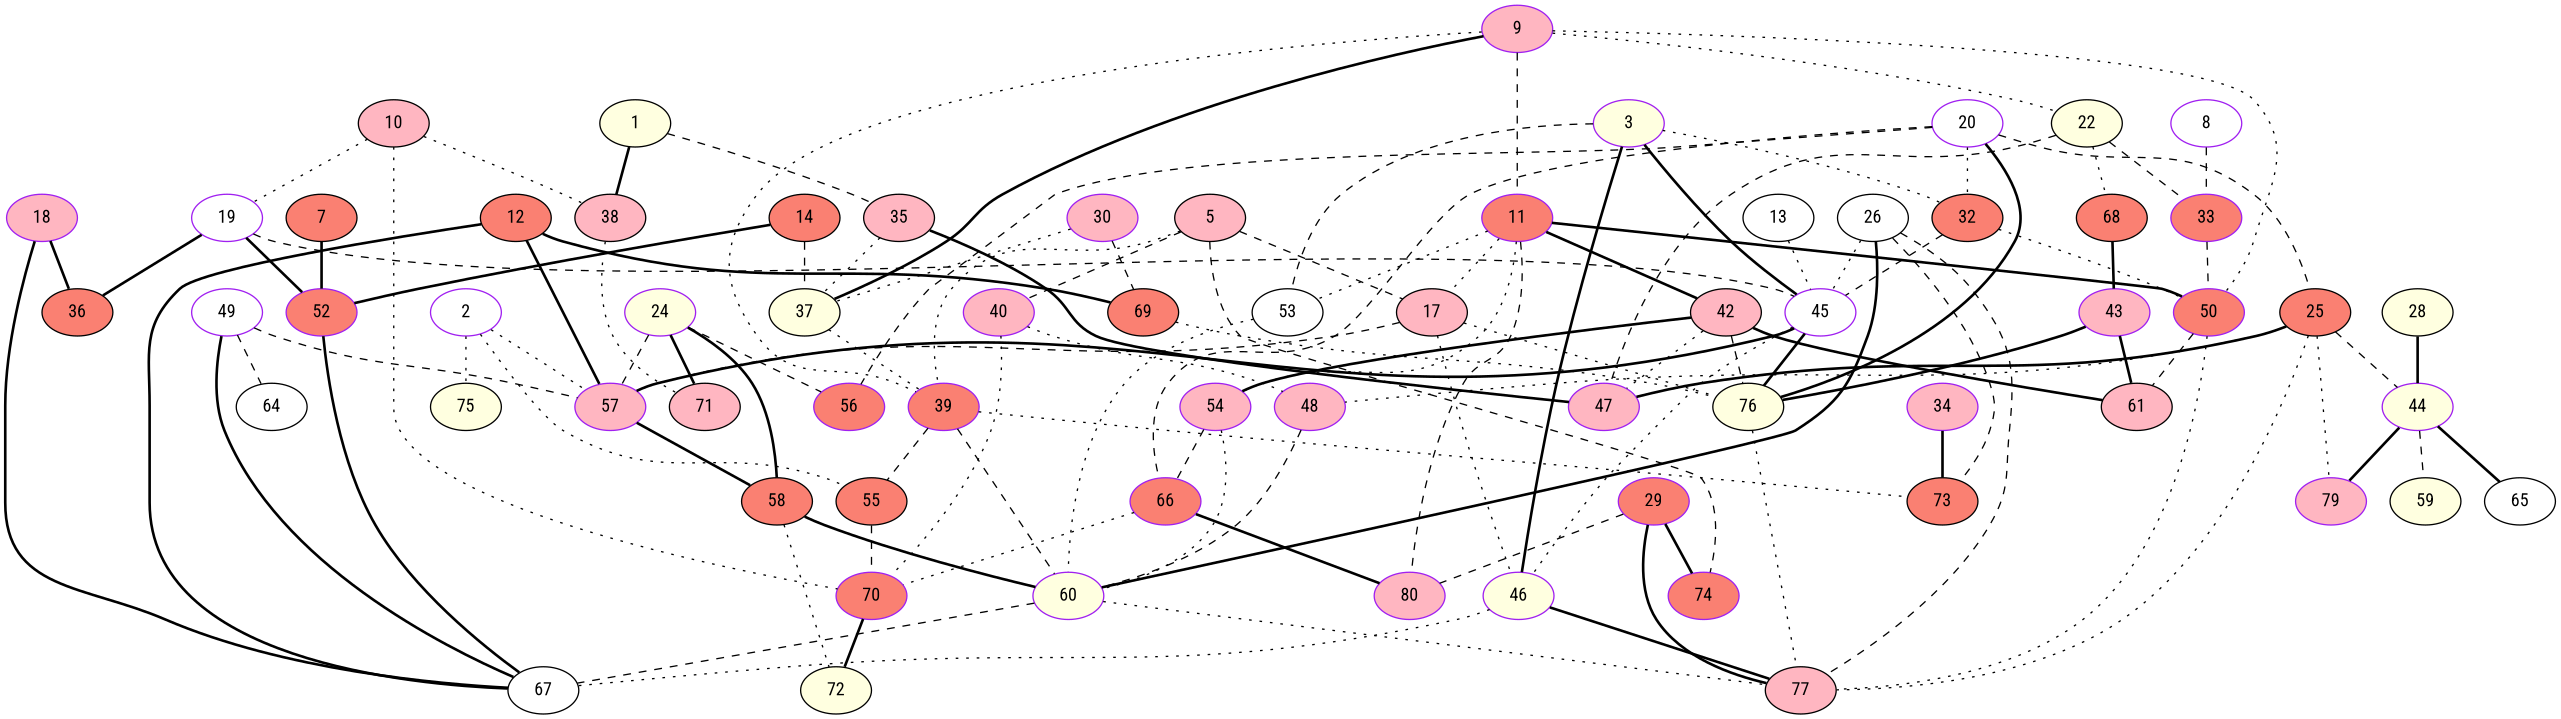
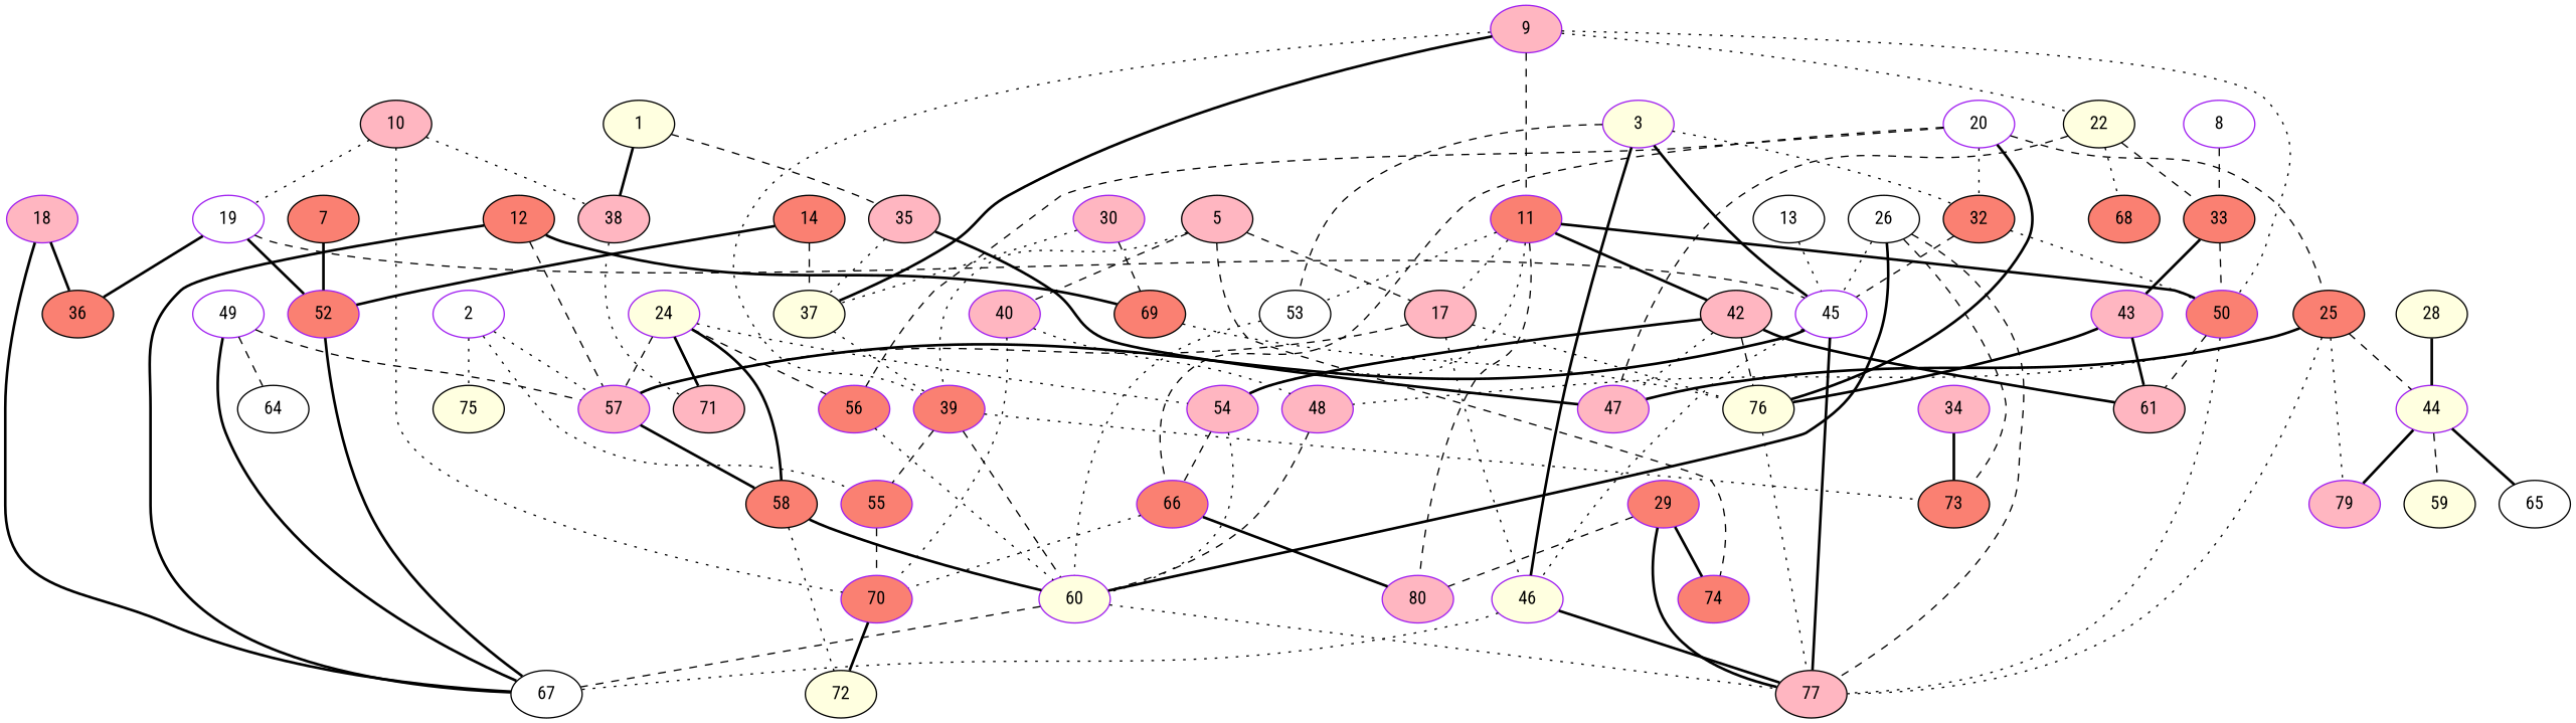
  graph {
    fontname="Roboto Condensed"
    node [color=black fillcolor=lightpink fontname="Roboto Condensed" style=filled]
    edge [fontname="Roboto Condensed" style=dotted weight=1.0]
    1 [fillcolor=lightyellow]
    35
    38
    37 [fillcolor=lightyellow]
    47 [color=purple]
    71
    2 [color=purple fillcolor=white]
-   55 [fillcolor=salmon]
+   55 [color=purple fillcolor=salmon]
    57 [color=purple]
    75 [fillcolor=lightyellow]
    70 [color=purple fillcolor=salmon]
    58 [fillcolor=salmon]
    3 [color=purple fillcolor=lightyellow]
    32 [fillcolor=salmon]
    45 [color=purple fillcolor=white]
    46 [color=purple fillcolor=lightyellow]
    53 [fillcolor=white]
    50 [color=purple fillcolor=salmon]
    77
    67 [fillcolor=white]
    60 [color=purple fillcolor=lightyellow]
    5
    17
    39 [color=purple fillcolor=salmon]
    40 [color=purple]
    74 [color=purple fillcolor=salmon]
    76 [fillcolor=lightyellow]
    73 [fillcolor=salmon]
    48 [color=purple]
    7 [fillcolor=salmon]
    52 [color=purple fillcolor=salmon]
    8 [color=purple fillcolor=white]
-   33 [color=purple fillcolor=salmon]
+   33 [fillcolor=salmon]
    43 [color=purple]
    9 [color=purple]
    11 [color=purple fillcolor=salmon]
    22 [fillcolor=lightyellow]
    42
    54 [color=purple]
    80 [color=purple]
    68 [fillcolor=salmon]
    61
    10
    19 [color=purple fillcolor=white]
    36 [fillcolor=salmon]
    72 [fillcolor=lightyellow]
    66 [color=purple fillcolor=salmon]
    12 [fillcolor=salmon]
    69 [fillcolor=salmon]
    13 [fillcolor=white]
    14 [fillcolor=salmon]
    18 [color=purple]
    20 [color=purple fillcolor=white]
    25 [fillcolor=salmon]
    56 [color=purple fillcolor=salmon]
    44 [color=purple fillcolor=lightyellow]
    79 [color=purple]
    24 [color=purple fillcolor=lightyellow]
    59 [fillcolor=lightyellow]
    65 [fillcolor=white]
    26 [fillcolor=white]
    28 [fillcolor=lightyellow]
    29 [color=purple fillcolor=salmon]
    30 [color=purple]
    34 [color=purple]
    49 [color=purple fillcolor=white]
    64 [fillcolor=white]
    1 -- 35 [style=dashed]
    1 -- 38 [style=bold]
    35 -- 37
    35 -- 47 [style=bold]
    38 -- 71
    37 -- 39
    2 -- 55
    2 -- 57
    2 -- 75
    55 -- 70 [style=dashed]
    57 -- 58 [style=bold]
    70 -- 72 [style=bold]
    58 -- 60 [style=bold]
    58 -- 72
    3 -- 32
    3 -- 45 [style=bold]
    3 -- 46 [style=bold]
    3 -- 53 [style=dashed]
    32 -- 45 [style=dashed]
    32 -- 50
    45 -- 57 [style=bold]
    45 -- 46
-   45 -- 76 [style=bold]
+   45 -- 77 [style=bold]
    46 -- 77 [style=bold]
    46 -- 67 [weight=2.0]
    53 -- 60
    50 -- 77
    50 -- 61 [style=dashed]
    60 -- 77
    60 -- 67 [style=dashed weight=2.0]
    5 -- 17 [style=dashed]
    5 -- 39
    5 -- 40 [style=dashed]
    5 -- 74 [style=dashed]
    17 -- 57 [style=dashed]
    17 -- 46
    17 -- 76
    39 -- 55 [style=dashed]
    39 -- 60 [style=dashed]
    39 -- 73
    40 -- 70
    40 -- 48
    76 -- 77
    48 -- 60 [style=dashed]
    7 -- 52 [style=bold]
    52 -- 67 [style=bold]
    8 -- 33 [style=dashed]
    33 -- 50 [style=dashed]
-   68 -- 43 [style=bold]
+   33 -- 43 [style=bold]
    43 -- 76 [style=bold]
    43 -- 61 [style=bold]
    9 -- 37 [style=bold]
    9 -- 50
    9 -- 39
    9 -- 11 [style=dashed]
    9 -- 22
    11 -- 53
    11 -- 50 [style=bold]
    11 -- 17
    11 -- 42 [style=bold]
    11 -- 54
    11 -- 80 [style=dashed]
    22 -- 47 [style=dashed]
    22 -- 33 [style=dashed]
    22 -- 68
    42 -- 47
    42 -- 76 [style=dashed]
    42 -- 54 [style=bold]
    42 -- 61 [style=bold]
    54 -- 60
    54 -- 66 [style=dashed]
    10 -- 38
    10 -- 70
    10 -- 19
    19 -- 45 [style=dashed]
    19 -- 52 [style=bold]
    19 -- 36 [style=bold]
    66 -- 70
    66 -- 80 [style=bold]
-   12 -- 57 [style=bold]
+   12 -- 57 [style=dashed]
    12 -- 67 [style=bold]
    12 -- 69 [style=bold]
    69 -- 76
    13 -- 45
    14 -- 37 [style=dashed]
    14 -- 52 [style=bold]
    18 -- 67 [style=bold]
    18 -- 36 [style=bold]
    20 -- 32
    20 -- 76 [style=bold]
    20 -- 66 [style=dashed]
    20 -- 25 [style=dashed]
    20 -- 56 [style=dashed]
    25 -- 47 [style=bold]
    25 -- 77
    25 -- 48
    25 -- 44 [style=dashed]
    25 -- 79
+   56 -- 60
    44 -- 79 [style=bold]
    44 -- 59 [style=dashed]
    44 -- 65 [style=bold]
    24 -- 71 [style=bold]
    24 -- 57 [style=dashed]
    24 -- 58 [style=bold]
+   24 -- 54
    24 -- 56 [style=dashed]
    26 -- 45
    26 -- 77 [style=dashed]
    26 -- 60 [style=bold]
    26 -- 73 [style=dashed]
    28 -- 44 [style=bold]
    29 -- 77 [style=bold]
    29 -- 74 [style=bold]
    29 -- 80 [style=dashed weight=2.0]
    30 -- 37
    30 -- 69 [style=dashed]
    34 -- 73 [style=bold]
    49 -- 57 [style=dashed]
    49 -- 67 [style=bold]
    49 -- 64 [style=dashed]
  }
